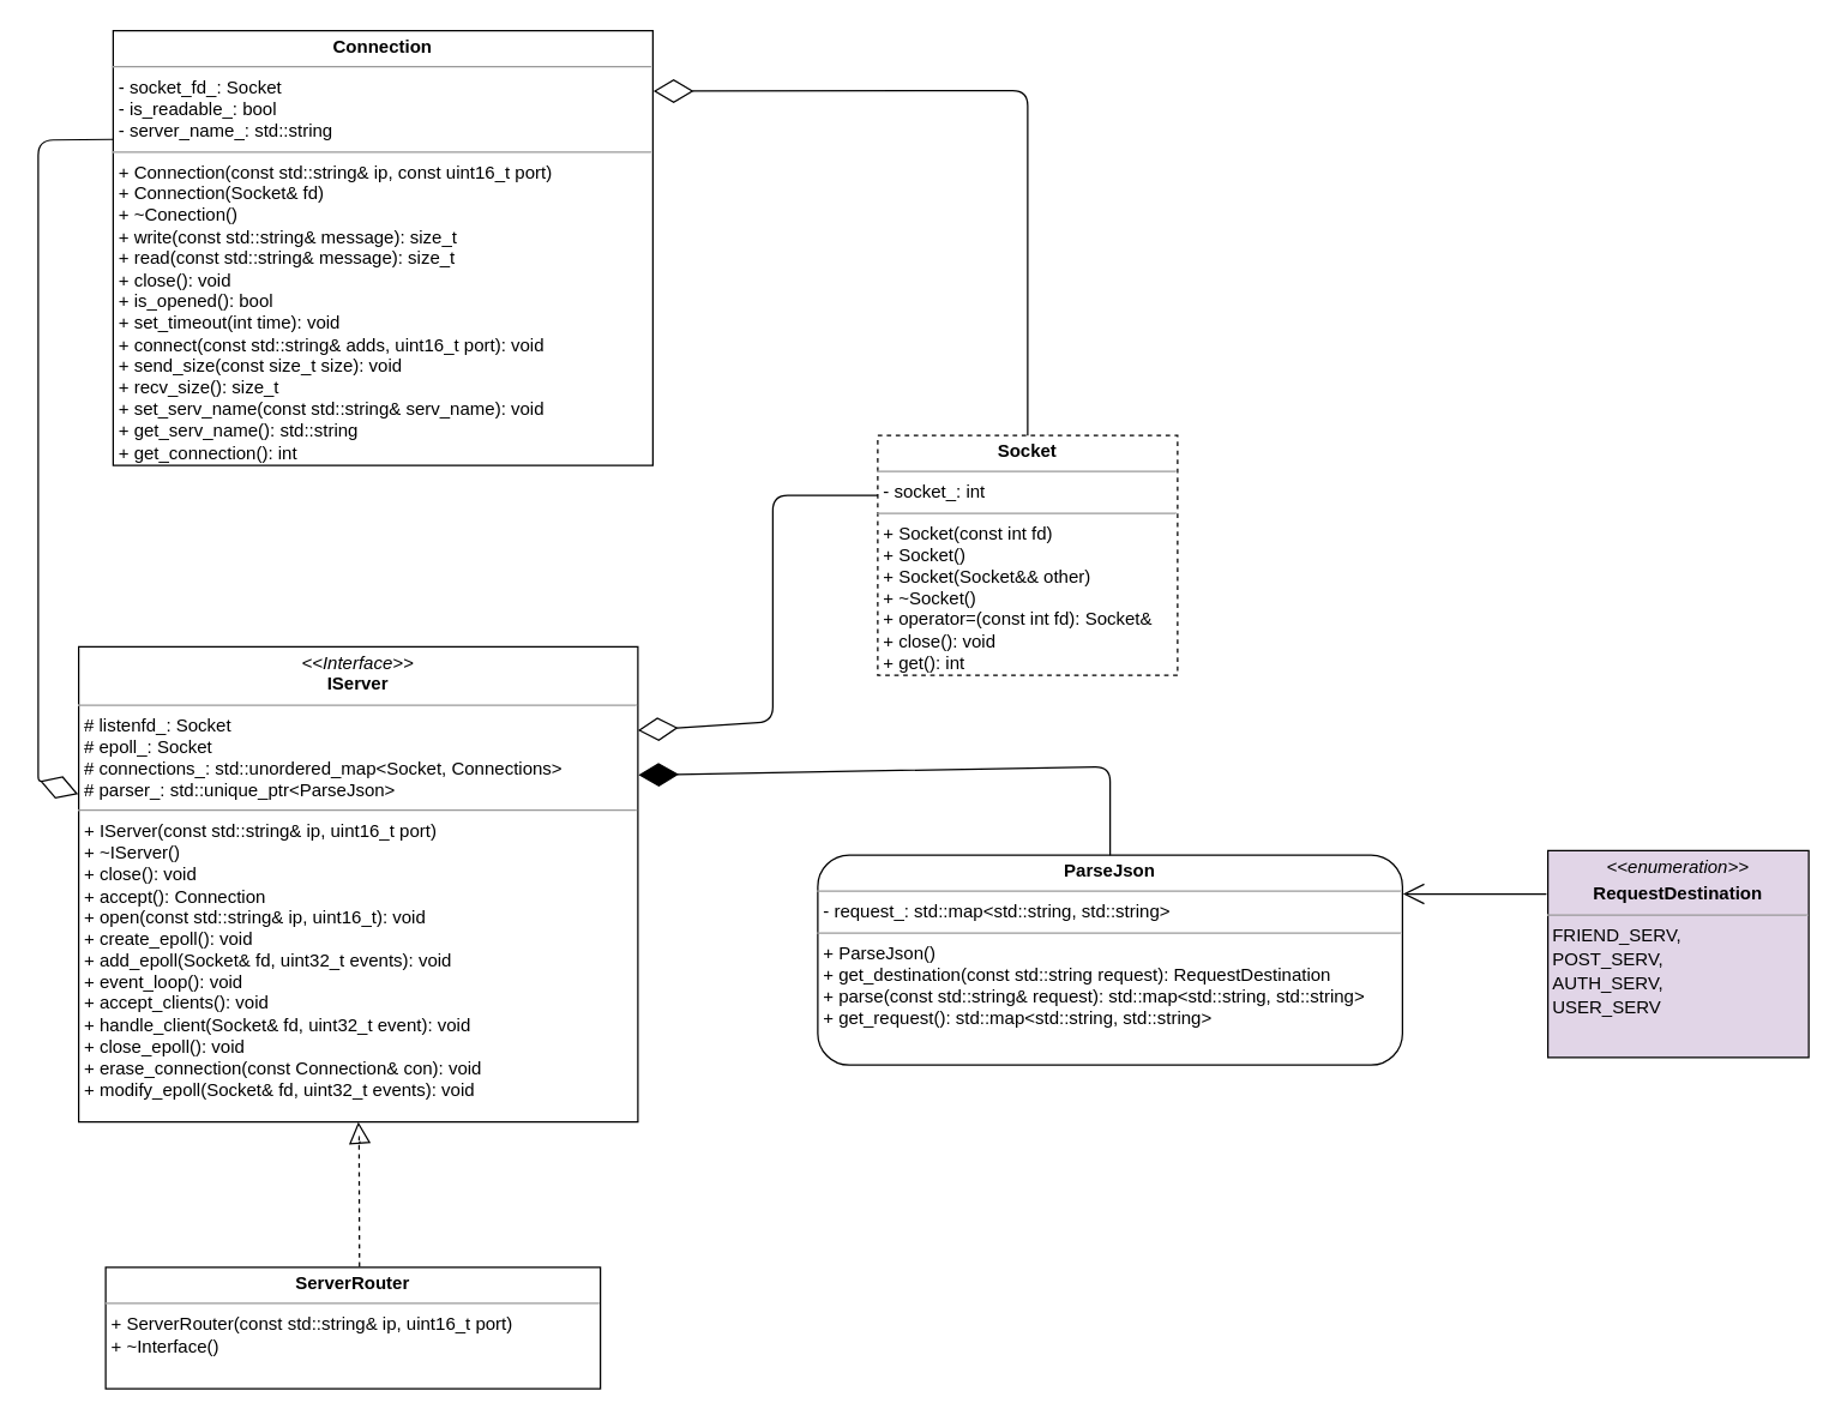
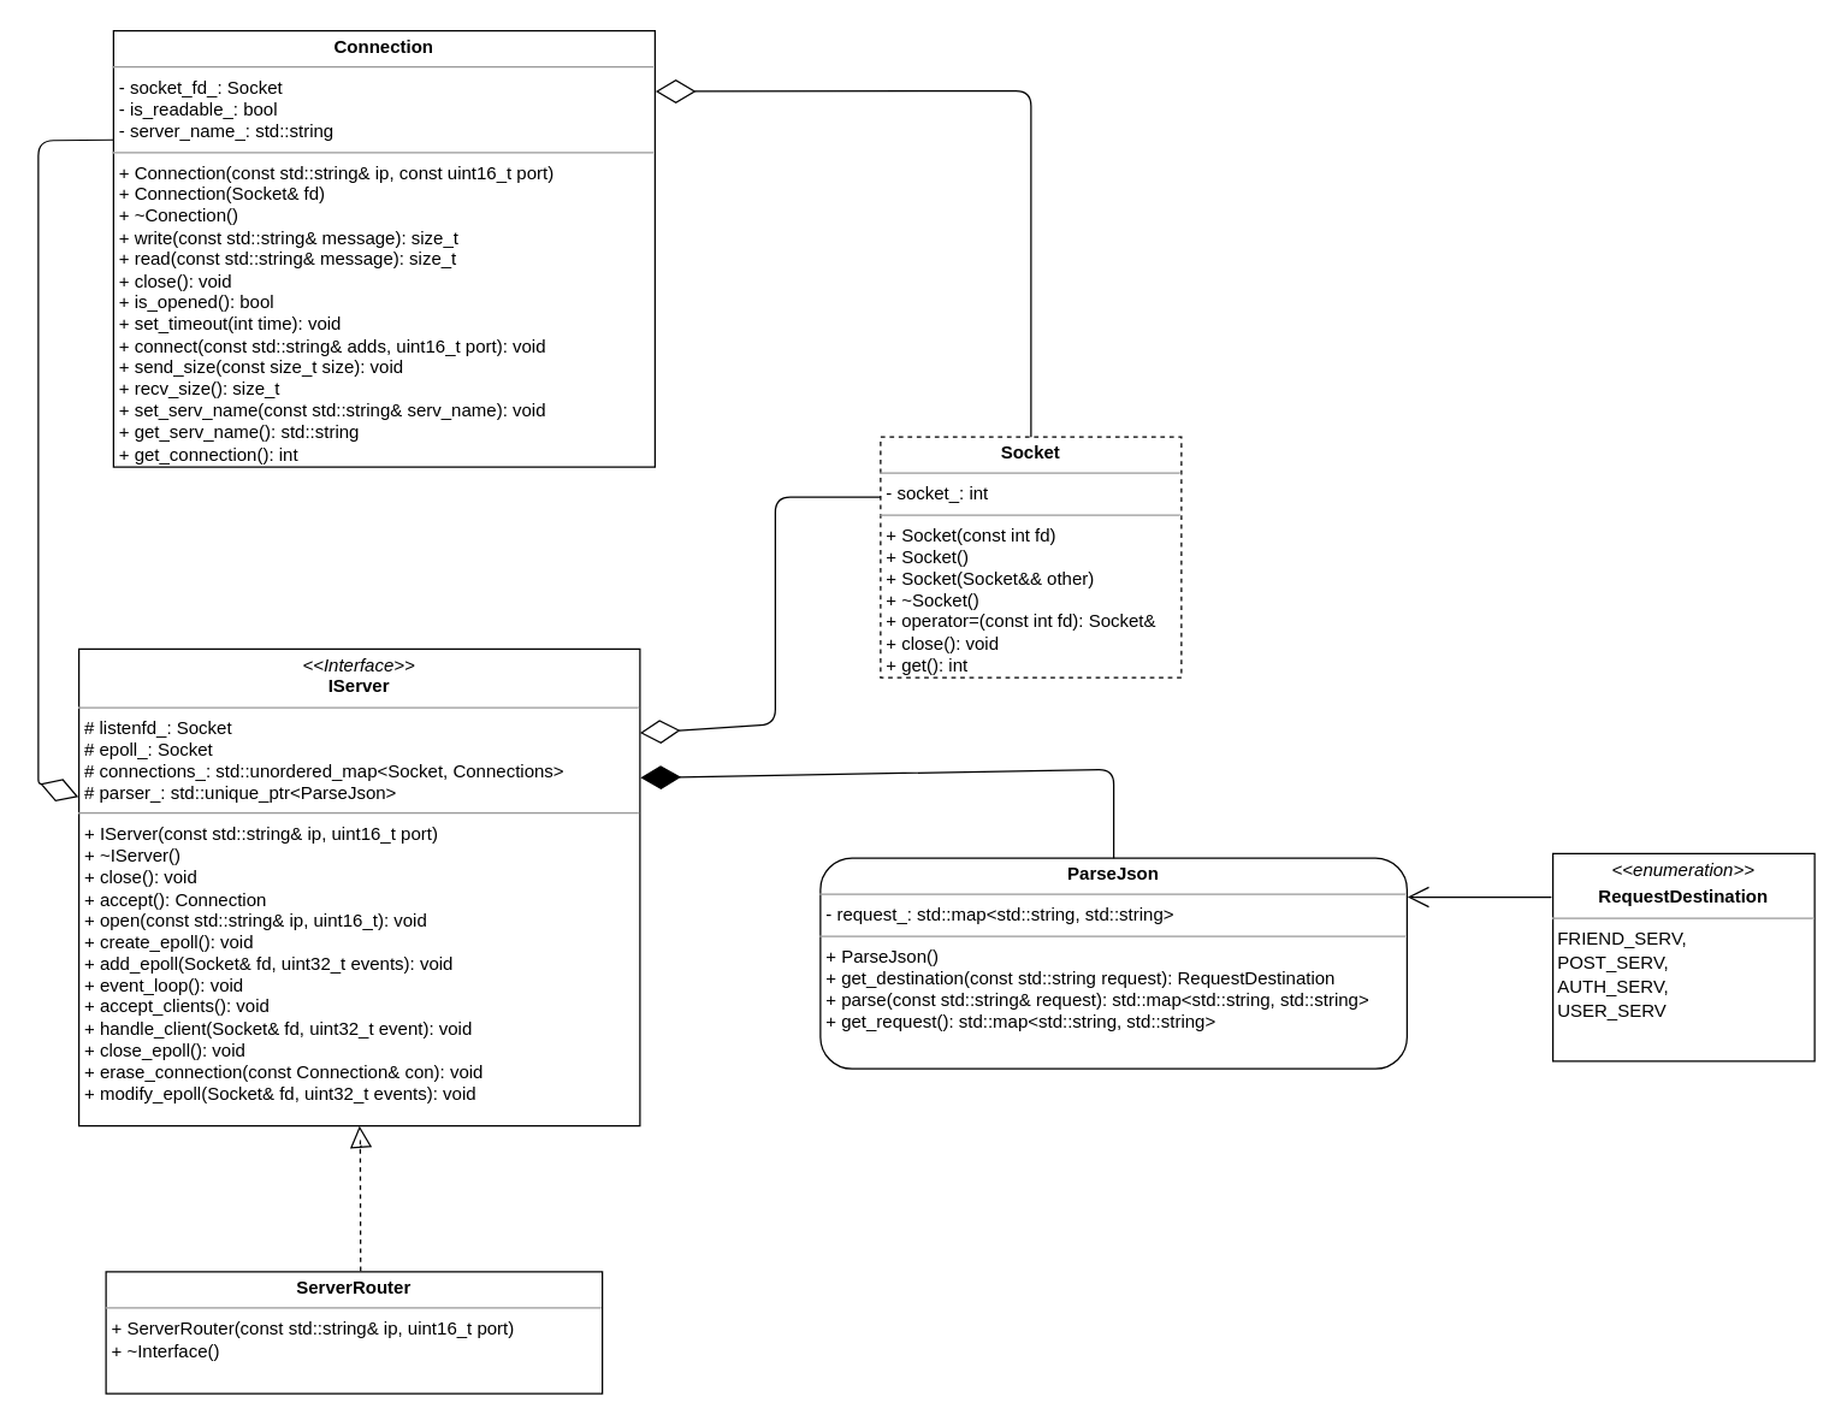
  <mxCell id="0" />
  <mxCell id="1" parent="0" />
  <mxCell id="2" value="&lt;p style=&quot;margin: 0px ; margin-top: 4px ; text-align: center&quot;&gt;&lt;i&gt;&amp;lt;&amp;lt;Interface&amp;gt;&amp;gt;&lt;/i&gt;&lt;br&gt;&lt;b&gt;IServer&lt;/b&gt;&lt;/p&gt;&lt;hr size=&quot;1&quot;&gt;&lt;p style=&quot;margin: 0px ; margin-left: 4px&quot;&gt;# listenfd_: Socket&lt;br&gt;# epoll_: Socket&lt;/p&gt;&lt;p style=&quot;margin: 0px ; margin-left: 4px&quot;&gt;# connections_: std::unordered_map&amp;lt;Socket, Connections&amp;gt;&lt;/p&gt;&lt;p style=&quot;margin: 0px ; margin-left: 4px&quot;&gt;# parser_: std::unique_ptr&amp;lt;ParseJson&amp;gt;&lt;/p&gt;&lt;hr size=&quot;1&quot;&gt;&lt;p style=&quot;margin: 0px ; margin-left: 4px&quot;&gt;+ IServer(const std::string&amp;amp; ip, uint16_t port)&lt;/p&gt;&lt;p style=&quot;margin: 0px ; margin-left: 4px&quot;&gt;+ ~IServer()&lt;/p&gt;&lt;p style=&quot;margin: 0px ; margin-left: 4px&quot;&gt;+ close(): void&lt;br&gt;+ accept(): Connection&lt;/p&gt;&lt;p style=&quot;margin: 0px ; margin-left: 4px&quot;&gt;+ open(const std::string&amp;amp; ip, uint16_t): void&lt;/p&gt;&lt;p style=&quot;margin: 0px ; margin-left: 4px&quot;&gt;+ create_epoll(): void&lt;/p&gt;&lt;p style=&quot;margin: 0px ; margin-left: 4px&quot;&gt;+ add_epoll(Socket&amp;amp; fd, uint32_t events): void&lt;/p&gt;&lt;p style=&quot;margin: 0px ; margin-left: 4px&quot;&gt;+ event_loop(): void&lt;/p&gt;&lt;p style=&quot;margin: 0px ; margin-left: 4px&quot;&gt;+ accept_clients(): void&lt;/p&gt;&lt;p style=&quot;margin: 0px ; margin-left: 4px&quot;&gt;+ handle_client(Socket&amp;amp; fd, uint32_t event): void&lt;/p&gt;&lt;p style=&quot;margin: 0px ; margin-left: 4px&quot;&gt;+ close_epoll(): void&lt;/p&gt;&lt;p style=&quot;margin: 0px ; margin-left: 4px&quot;&gt;+ erase_connection(const Connection&amp;amp; con): void&lt;/p&gt;&lt;p style=&quot;margin: 0px ; margin-left: 4px&quot;&gt;+ modify_epoll(Socket&amp;amp; fd, uint32_t events): void&lt;/p&gt;" style="verticalAlign=top;align=left;overflow=fill;fontSize=12;fontFamily=Helvetica;html=1;" vertex="1" parent="1"><mxGeometry x="47" y="431" width="373" height="317" as="geometry" /></mxCell>
  <mxCell id="3" value="&lt;p style=&quot;margin: 0px ; margin-top: 4px ; text-align: center&quot;&gt;&lt;b&gt;Socket&lt;/b&gt;&lt;/p&gt;&lt;hr size=&quot;1&quot;&gt;&lt;p style=&quot;margin: 0px ; margin-left: 4px&quot;&gt;- socket_: int&lt;/p&gt;&lt;hr size=&quot;1&quot;&gt;&lt;p style=&quot;margin: 0px ; margin-left: 4px&quot;&gt;+ Socket(const int fd)&lt;/p&gt;&lt;p style=&quot;margin: 0px ; margin-left: 4px&quot;&gt;+ Socket()&lt;/p&gt;&lt;p style=&quot;margin: 0px ; margin-left: 4px&quot;&gt;+ Socket(Socket&amp;amp;&amp;amp; other)&lt;/p&gt;&lt;p style=&quot;margin: 0px ; margin-left: 4px&quot;&gt;+ ~Socket()&lt;/p&gt;&lt;p style=&quot;margin: 0px ; margin-left: 4px&quot;&gt;+ operator=(const int fd): Socket&amp;amp;&lt;/p&gt;&lt;p style=&quot;margin: 0px ; margin-left: 4px&quot;&gt;+ close(): void&lt;/p&gt;&lt;p style=&quot;margin: 0px ; margin-left: 4px&quot;&gt;+ get(): int&lt;/p&gt;" style="verticalAlign=top;align=left;overflow=fill;fontSize=12;fontFamily=Helvetica;html=1;dashed=1;" vertex="1" parent="1"><mxGeometry x="580" y="290" width="200" height="160" as="geometry" /></mxCell>
  <mxCell id="4" value="&lt;p style=&quot;margin: 0px ; margin-top: 4px ; text-align: center&quot;&gt;&lt;b&gt;ParseJson&lt;/b&gt;&lt;/p&gt;&lt;hr size=&quot;1&quot;&gt;&lt;p style=&quot;margin: 0px ; margin-left: 4px&quot;&gt;- request_: std::map&amp;lt;std::string, std::string&amp;gt;&lt;/p&gt;&lt;hr size=&quot;1&quot;&gt;&lt;p style=&quot;margin: 0px ; margin-left: 4px&quot;&gt;+ ParseJson()&lt;/p&gt;&lt;p style=&quot;margin: 0px ; margin-left: 4px&quot;&gt;+ get_destination(const std::string request): RequestDestination&lt;/p&gt;&lt;p style=&quot;margin: 0px ; margin-left: 4px&quot;&gt;+ parse(const std::string&amp;amp; request): std::map&amp;lt;std::string, std::string&amp;gt;&lt;/p&gt;&lt;p style=&quot;margin: 0px ; margin-left: 4px&quot;&gt;+ get_request(): std::map&amp;lt;std::string, std::string&amp;gt;&lt;/p&gt;" style="verticalAlign=top;align=left;overflow=fill;fontSize=12;fontFamily=Helvetica;html=1;rounded=1;" vertex="1" parent="1"><mxGeometry x="540" y="570" width="390" height="140" as="geometry" /></mxCell>
  <mxCell id="5" value="" style="endArrow=diamondThin;endFill=0;endSize=24;html=1;entryX=1;entryY=0.176;entryDx=0;entryDy=0;entryPerimeter=0;exitX=0;exitY=0.25;exitDx=0;exitDy=0;" edge="1" parent="1" source="3" target="2"><mxGeometry width="160" relative="1" as="geometry"><mxPoint x="510" y="481" as="sourcePoint" /><mxPoint x="480" y="510" as="targetPoint" /><Array as="points"><mxPoint x="510" y="330" /><mxPoint x="510" y="481" /></Array></mxGeometry></mxCell>
  <mxCell id="6" value="" style="endArrow=diamondThin;endFill=1;endSize=24;html=1;exitX=0.5;exitY=0;exitDx=0;exitDy=0;entryX=1.001;entryY=0.27;entryDx=0;entryDy=0;entryPerimeter=0;" edge="1" parent="1" source="4" target="2"><mxGeometry width="160" relative="1" as="geometry"><mxPoint x="600" y="500" as="sourcePoint" /><mxPoint x="423" y="511" as="targetPoint" /><Array as="points"><mxPoint x="735" y="511" /></Array></mxGeometry></mxCell>
  <mxCell id="7" value="&lt;p style=&quot;margin: 0px ; margin-top: 4px ; text-align: center&quot;&gt;&lt;b&gt;Connection&lt;/b&gt;&lt;/p&gt;&lt;hr size=&quot;1&quot;&gt;&lt;p style=&quot;margin: 0px ; margin-left: 4px&quot;&gt;- socket_fd_: Socket&lt;/p&gt;&lt;p style=&quot;margin: 0px ; margin-left: 4px&quot;&gt;- is_readable_: bool&lt;/p&gt;&lt;p style=&quot;margin: 0px ; margin-left: 4px&quot;&gt;- server_name_: std::string&lt;/p&gt;&lt;hr size=&quot;1&quot;&gt;&lt;p style=&quot;margin: 0px ; margin-left: 4px&quot;&gt;+ Connection(const std::string&amp;amp; ip, const uint16_t port)&lt;/p&gt;&lt;p style=&quot;margin: 0px ; margin-left: 4px&quot;&gt;+ Connection(Socket&amp;amp; fd)&lt;/p&gt;&lt;p style=&quot;margin: 0px ; margin-left: 4px&quot;&gt;+ ~Conection()&lt;/p&gt;&lt;p style=&quot;margin: 0px ; margin-left: 4px&quot;&gt;+ write(const std::string&amp;amp; message): size_t&lt;/p&gt;&lt;p style=&quot;margin: 0px ; margin-left: 4px&quot;&gt;+ read(const std::string&amp;amp; message): size_t&lt;/p&gt;&lt;p style=&quot;margin: 0px ; margin-left: 4px&quot;&gt;+ close(): void&lt;/p&gt;&lt;p style=&quot;margin: 0px ; margin-left: 4px&quot;&gt;+ is_opened(): bool&lt;/p&gt;&lt;p style=&quot;margin: 0px ; margin-left: 4px&quot;&gt;+ set_timeout(int time): void&lt;/p&gt;&lt;p style=&quot;margin: 0px ; margin-left: 4px&quot;&gt;+ connect(const std::string&amp;amp; adds, uint16_t port): void&lt;/p&gt;&lt;p style=&quot;margin: 0px ; margin-left: 4px&quot;&gt;+ send_size(const size_t size): void&lt;/p&gt;&lt;p style=&quot;margin: 0px ; margin-left: 4px&quot;&gt;+ recv_size(): size_t&lt;/p&gt;&lt;p style=&quot;margin: 0px ; margin-left: 4px&quot;&gt;+ set_serv_name(const std::string&amp;amp; serv_name): void&lt;/p&gt;&lt;p style=&quot;margin: 0px ; margin-left: 4px&quot;&gt;+ get_serv_name(): std::string&lt;/p&gt;&lt;p style=&quot;margin: 0px ; margin-left: 4px&quot;&gt;+ get_connection(): int&lt;/p&gt;" style="verticalAlign=top;align=left;overflow=fill;fontSize=12;fontFamily=Helvetica;html=1;" vertex="1" parent="1"><mxGeometry x="70" y="20" width="360" height="290" as="geometry" /></mxCell>
  <mxCell id="8" value="" style="endArrow=diamondThin;endFill=0;endSize=24;html=1;exitX=0.5;exitY=0;exitDx=0;exitDy=0;entryX=1.001;entryY=0.139;entryDx=0;entryDy=0;entryPerimeter=0;" edge="1" parent="1" source="3" target="7"><mxGeometry width="160" relative="1" as="geometry"><mxPoint x="620" y="140" as="sourcePoint" /><mxPoint x="680" y="20" as="targetPoint" /><Array as="points"><mxPoint x="680" y="60" /></Array></mxGeometry></mxCell>
  <mxCell id="9" value="" style="endArrow=diamondThin;endFill=0;endSize=24;html=1;exitX=0;exitY=0.25;exitDx=0;exitDy=0;entryX=-0.001;entryY=0.31;entryDx=0;entryDy=0;entryPerimeter=0;" edge="1" parent="1" source="7" target="2"><mxGeometry width="160" relative="1" as="geometry"><mxPoint x="40" y="70" as="sourcePoint" /><mxPoint x="40" y="300" as="targetPoint" /><Array as="points"><mxPoint x="20" y="93" /><mxPoint x="20" y="170" /><mxPoint x="20" y="360" /><mxPoint x="20" y="510" /><mxPoint x="20" y="520" /></Array></mxGeometry></mxCell>
  <mxCell id="10" value="&lt;p style=&quot;margin: 0px ; margin-top: 4px ; text-align: center&quot;&gt;&lt;b&gt;ServerRouter&lt;/b&gt;&lt;/p&gt;&lt;hr size=&quot;1&quot;&gt;&lt;p style=&quot;margin: 0px ; margin-left: 4px&quot;&gt;+ ServerRouter(const std::string&amp;amp; ip, uint16_t port)&lt;/p&gt;&lt;p style=&quot;margin: 0px ; margin-left: 4px&quot;&gt;+ ~Interface()&lt;/p&gt;" style="verticalAlign=top;align=left;overflow=fill;fontSize=12;fontFamily=Helvetica;html=1;" vertex="1" parent="1"><mxGeometry x="65" y="845" width="330" height="81" as="geometry" /></mxCell>
  <mxCell id="11" value="" style="endArrow=block;dashed=1;endFill=0;endSize=12;html=1;exitX=0.513;exitY=-0.007;exitDx=0;exitDy=0;exitPerimeter=0;entryX=0.5;entryY=1;entryDx=0;entryDy=0;" edge="1" parent="1" source="10" target="2"><mxGeometry width="160" relative="1" as="geometry"><mxPoint x="230" y="840" as="sourcePoint" /><mxPoint x="230" y="757" as="targetPoint" /><Array as="points"><mxPoint x="234" y="755" /></Array></mxGeometry></mxCell>
- <mxCell id="12" value="&lt;p style=&quot;margin: 0px ; margin-top: 4px ; text-align: center&quot;&gt;&lt;i&gt;&amp;lt;&amp;lt;enumeration&amp;gt;&amp;gt;&lt;/i&gt;&lt;br&gt;&lt;/p&gt;&lt;p style=&quot;margin: 0px ; margin-top: 4px ; text-align: center&quot;&gt;&lt;b&gt;RequestDestination&lt;/b&gt;&lt;/p&gt;&lt;hr size=&quot;1&quot;&gt;&lt;div style=&quot;height: 2px&quot;&gt;&amp;nbsp;FRIEND_SERV,&lt;/div&gt;&lt;div style=&quot;height: 2px&quot;&gt;&lt;br&gt;&lt;/div&gt;&lt;div style=&quot;height: 2px&quot;&gt;&lt;br&gt;&lt;/div&gt;&lt;div style=&quot;height: 2px&quot;&gt;&lt;br&gt;&lt;/div&gt;&lt;div style=&quot;height: 2px&quot;&gt;&lt;br&gt;&lt;/div&gt;&lt;div style=&quot;height: 2px&quot;&gt;&lt;br&gt;&lt;/div&gt;&lt;div style=&quot;height: 2px&quot;&gt;&lt;br&gt;&lt;/div&gt;&lt;div style=&quot;height: 2px&quot;&gt;&lt;br&gt;&lt;/div&gt;&lt;div style=&quot;height: 2px&quot;&gt;&amp;nbsp;POST_SERV,&lt;/div&gt;&lt;div style=&quot;height: 2px&quot;&gt;&lt;br&gt;&lt;/div&gt;&lt;div style=&quot;height: 2px&quot;&gt;&lt;br&gt;&lt;/div&gt;&lt;div style=&quot;height: 2px&quot;&gt;&lt;br&gt;&lt;/div&gt;&lt;div style=&quot;height: 2px&quot;&gt;&lt;br&gt;&lt;/div&gt;&lt;div style=&quot;height: 2px&quot;&gt;&lt;br&gt;&lt;/div&gt;&lt;div style=&quot;height: 2px&quot;&gt;&lt;br&gt;&lt;/div&gt;&lt;div style=&quot;height: 2px&quot;&gt;&lt;br&gt;&lt;/div&gt;&lt;div style=&quot;height: 2px&quot;&gt;&amp;nbsp;AUTH_SERV,&lt;/div&gt;&lt;div style=&quot;height: 2px&quot;&gt;&lt;br&gt;&lt;/div&gt;&lt;div style=&quot;height: 2px&quot;&gt;&lt;br&gt;&lt;/div&gt;&lt;div style=&quot;height: 2px&quot;&gt;&lt;br&gt;&lt;/div&gt;&lt;div style=&quot;height: 2px&quot;&gt;&lt;br&gt;&lt;/div&gt;&lt;div style=&quot;height: 2px&quot;&gt;&lt;br&gt;&lt;/div&gt;&lt;div style=&quot;height: 2px&quot;&gt;&lt;br&gt;&lt;/div&gt;&lt;div style=&quot;height: 2px&quot;&gt;&lt;br&gt;&lt;/div&gt;&lt;div style=&quot;height: 2px&quot;&gt;&amp;nbsp;USER_SERV&lt;/div&gt;" style="verticalAlign=top;align=left;overflow=fill;fontSize=12;fontFamily=Helvetica;html=1;fillColor=#e1d5e7;" vertex="1" parent="1"><mxGeometry x="1027" y="567" width="174" height="138" as="geometry" /></mxCell>
+ <mxCell id="12" value="&lt;p style=&quot;margin: 0px ; margin-top: 4px ; text-align: center&quot;&gt;&lt;i&gt;&amp;lt;&amp;lt;enumeration&amp;gt;&amp;gt;&lt;/i&gt;&lt;br&gt;&lt;/p&gt;&lt;p style=&quot;margin: 0px ; margin-top: 4px ; text-align: center&quot;&gt;&lt;b&gt;RequestDestination&lt;/b&gt;&lt;/p&gt;&lt;hr size=&quot;1&quot;&gt;&lt;div style=&quot;height: 2px&quot;&gt;&amp;nbsp;FRIEND_SERV,&lt;/div&gt;&lt;div style=&quot;height: 2px&quot;&gt;&lt;br&gt;&lt;/div&gt;&lt;div style=&quot;height: 2px&quot;&gt;&lt;br&gt;&lt;/div&gt;&lt;div style=&quot;height: 2px&quot;&gt;&lt;br&gt;&lt;/div&gt;&lt;div style=&quot;height: 2px&quot;&gt;&lt;br&gt;&lt;/div&gt;&lt;div style=&quot;height: 2px&quot;&gt;&lt;br&gt;&lt;/div&gt;&lt;div style=&quot;height: 2px&quot;&gt;&lt;br&gt;&lt;/div&gt;&lt;div style=&quot;height: 2px&quot;&gt;&lt;br&gt;&lt;/div&gt;&lt;div style=&quot;height: 2px&quot;&gt;&amp;nbsp;POST_SERV,&lt;/div&gt;&lt;div style=&quot;height: 2px&quot;&gt;&lt;br&gt;&lt;/div&gt;&lt;div style=&quot;height: 2px&quot;&gt;&lt;br&gt;&lt;/div&gt;&lt;div style=&quot;height: 2px&quot;&gt;&lt;br&gt;&lt;/div&gt;&lt;div style=&quot;height: 2px&quot;&gt;&lt;br&gt;&lt;/div&gt;&lt;div style=&quot;height: 2px&quot;&gt;&lt;br&gt;&lt;/div&gt;&lt;div style=&quot;height: 2px&quot;&gt;&lt;br&gt;&lt;/div&gt;&lt;div style=&quot;height: 2px&quot;&gt;&lt;br&gt;&lt;/div&gt;&lt;div style=&quot;height: 2px&quot;&gt;&amp;nbsp;AUTH_SERV,&lt;/div&gt;&lt;div style=&quot;height: 2px&quot;&gt;&lt;br&gt;&lt;/div&gt;&lt;div style=&quot;height: 2px&quot;&gt;&lt;br&gt;&lt;/div&gt;&lt;div style=&quot;height: 2px&quot;&gt;&lt;br&gt;&lt;/div&gt;&lt;div style=&quot;height: 2px&quot;&gt;&lt;br&gt;&lt;/div&gt;&lt;div style=&quot;height: 2px&quot;&gt;&lt;br&gt;&lt;/div&gt;&lt;div style=&quot;height: 2px&quot;&gt;&lt;br&gt;&lt;/div&gt;&lt;div style=&quot;height: 2px&quot;&gt;&lt;br&gt;&lt;/div&gt;&lt;div style=&quot;height: 2px&quot;&gt;&amp;nbsp;USER_SERV&lt;/div&gt;" style="verticalAlign=top;align=left;overflow=fill;fontSize=12;fontFamily=Helvetica;html=1;" vertex="1" parent="1"><mxGeometry x="1027" y="567" width="174" height="138" as="geometry" /></mxCell>
  <mxCell id="13" value="" style="endArrow=open;endFill=1;endSize=12;html=1;entryX=1.001;entryY=0.185;entryDx=0;entryDy=0;entryPerimeter=0;" edge="1" parent="1" target="4"><mxGeometry width="160" relative="1" as="geometry"><mxPoint x="1026" y="596" as="sourcePoint" /><mxPoint x="1105" y="826" as="targetPoint" /></mxGeometry></mxCell>
